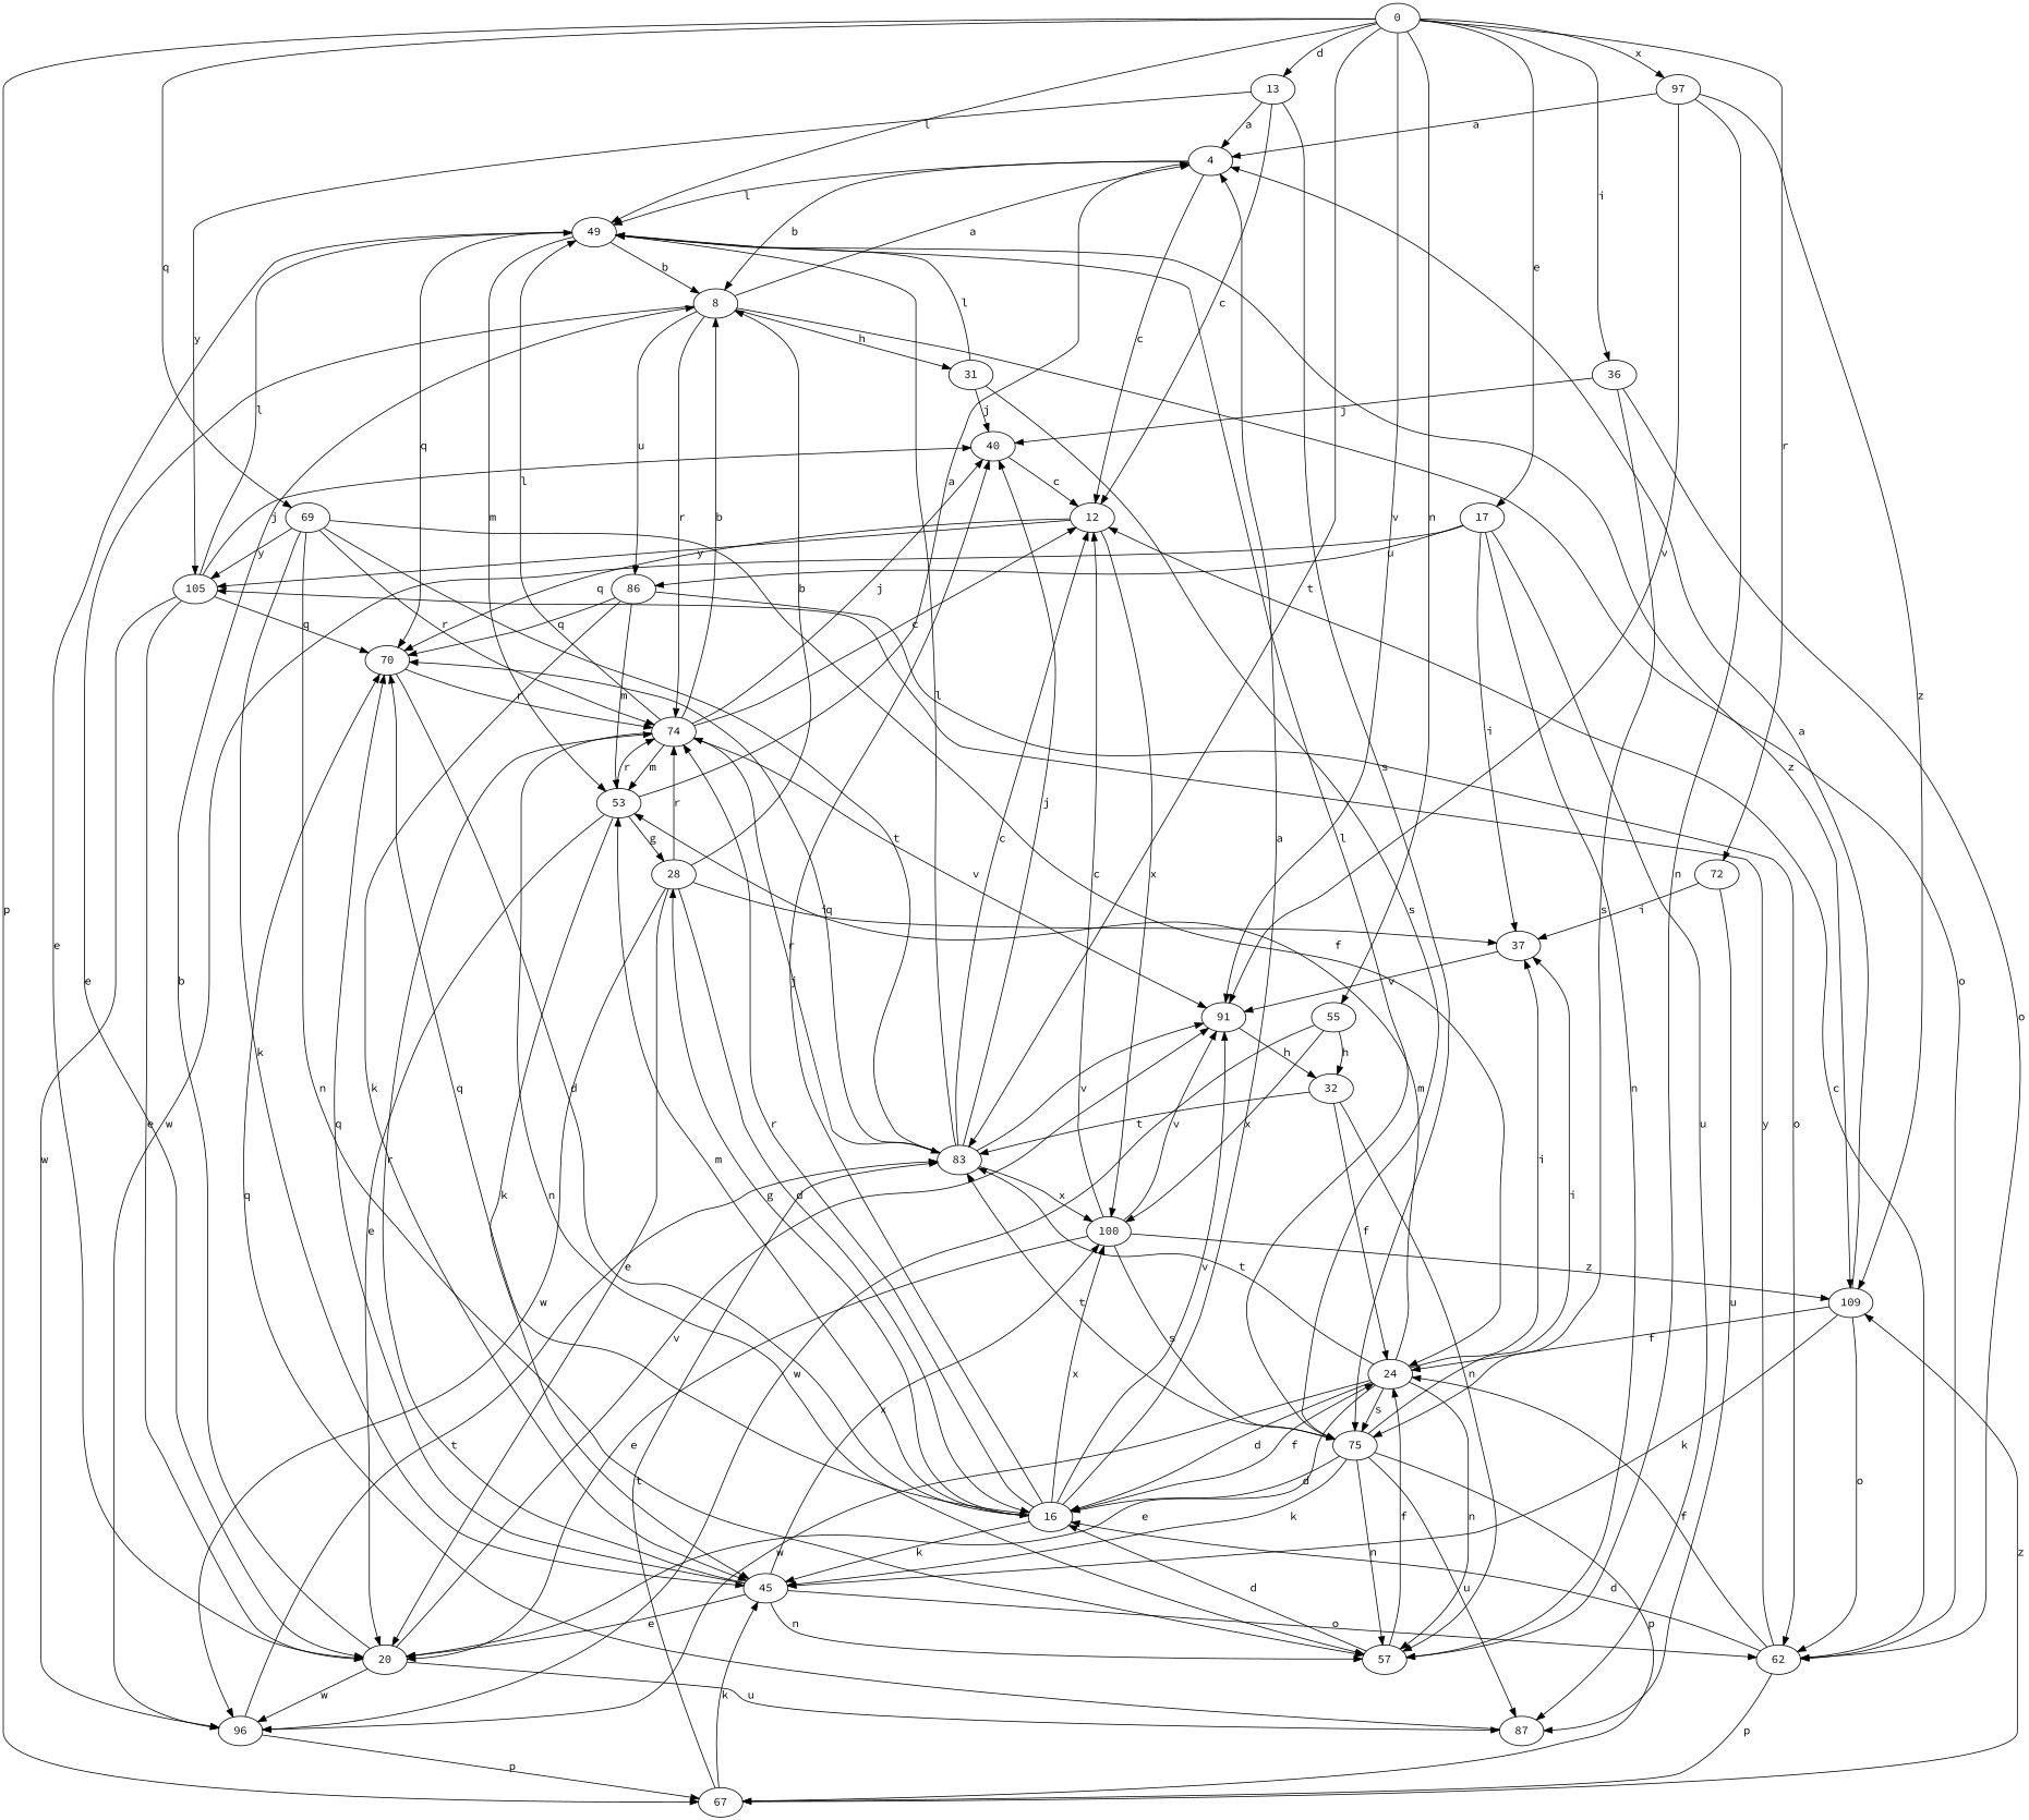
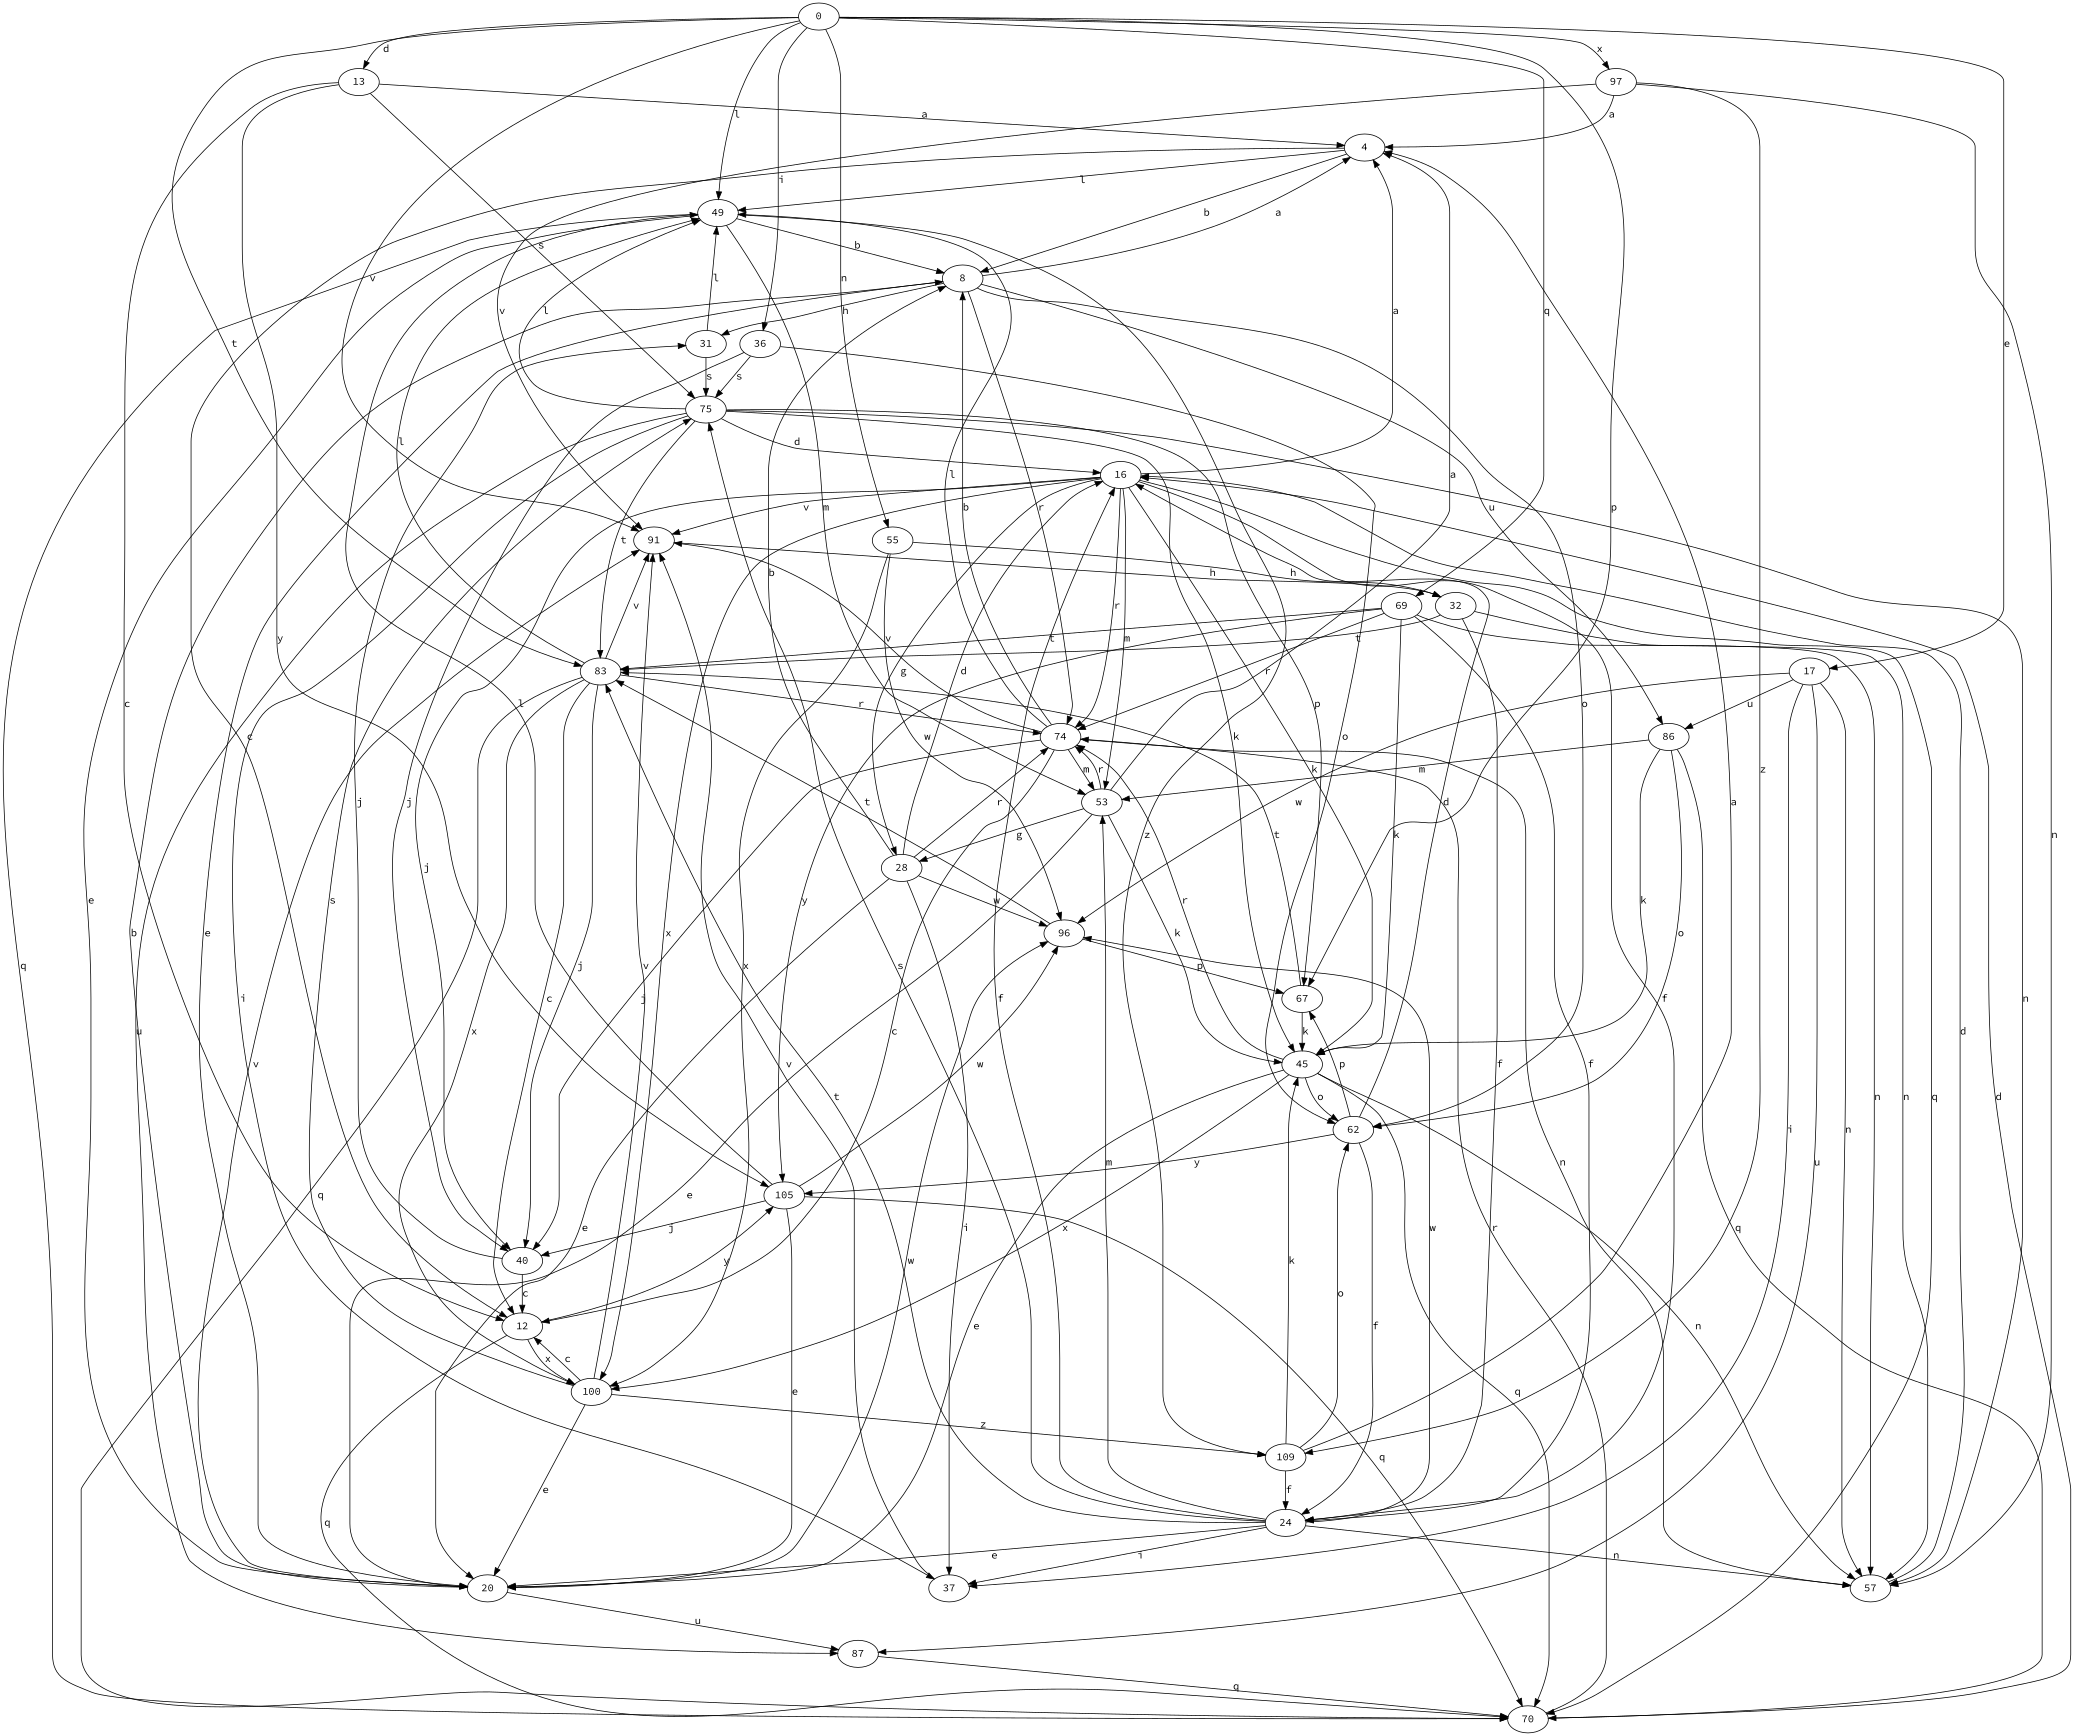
  strict digraph {
    fontname="Source Code Pro"
    node [fontname="Source Code Pro"]
    edge [fontname="Source Code Pro"]
    0
    13
    17
    36
    49
    55
    67
    69
-   72
    83
    91
    97
    4
    12
    105
    n16 [label=75]
    86
    37
    57
    87
    96
    62
    40
    8
    20
    70
    53
    109
    100
    32
    45
    74
    24
    31
    16
    28
    0 -> 13 [label=d]
    0 -> 17 [label=e]
    0 -> 36 [label=i]
    0 -> 49 [label=l]
    0 -> 55 [label=n]
    0 -> 67 [label=p]
    0 -> 69 [label=q]
-   0 -> 72 [label=r]
    0 -> 83 [label=t]
    0 -> 91 [label=v]
    0 -> 97 [label=x]
    13 -> 4 [label=a]
    13 -> 12 [label=c]
    13 -> 105 [label=y]
    13 -> n16 [label=s]
    17 -> 86 [label=u]
    17 -> 37 [label=i]
    17 -> 57 [label=n]
    17 -> 87 [label=u]
    17 -> 96 [label=w]
    36 -> n16 [label=s]
    36 -> 62 [label=o]
    36 -> 40 [label=j]
    49 -> 8 [label=b]
    49 -> 20 [label=e]
    49 -> 70 [label=q]
    49 -> 53 [label=m]
    49 -> 109 [label=z]
    55 -> 96 [label=w]
    55 -> 100 [label=x]
    55 -> 32 [label=h]
    67 -> 83 [label=t]
-   67 -> 109 [label=z]
    67 -> 45 [label=k]
    69 -> 83 [label=t]
    69 -> 105 [label=y]
    69 -> 57 [label=n]
    69 -> 45 [label=k]
    69 -> 74 [label=r]
    69 -> 24 [label=f]
-   72 -> 37 [label=i]
-   72 -> 87 [label=u]
    83 -> 49 [label=l]
    83 -> 91 [label=v]
    83 -> 12 [label=c]
    83 -> 40 [label=j]
    83 -> 70 [label=q]
    83 -> 100 [label=x]
    83 -> 74 [label=r]
    91 -> 32 [label=h]
    97 -> 91 [label=v]
    97 -> 4 [label=a]
    97 -> 57 [label=n]
    97 -> 109 [label=z]
    4 -> 49 [label=l]
    4 -> 12 [label=c]
    4 -> 8 [label=b]
    12 -> 105 [label=y]
    12 -> 70 [label=q]
    12 -> 100 [label=x]
    105 -> 49 [label=l]
    105 -> 96 [label=w]
    105 -> 40 [label=j]
    105 -> 20 [label=e]
    105 -> 70 [label=q]
    n16 -> 49 [label=l]
    n16 -> 67 [label=p]
    n16 -> 83 [label=t]
    n16 -> 37 [label=i]
    n16 -> 57 [label=n]
    n16 -> 87 [label=u]
    n16 -> 45 [label=k]
    n16 -> 16 [label=d]
    86 -> 62 [label=o]
    86 -> 70 [label=q]
    86 -> 53 [label=m]
    86 -> 45 [label=k]
    37 -> 91 [label=v]
-   57 -> 24 [label=f]
    57 -> 16 [label=d]
    87 -> 70 [label=q]
    96 -> 67 [label=p]
    96 -> 83 [label=t]
    62 -> 67 [label=p]
-   62 -> 12 [label=c]
    62 -> 105 [label=y]
    62 -> 24 [label=f]
    62 -> 16 [label=d]
    40 -> 12 [label=c]
    8 -> 4 [label=a]
    8 -> 86 [label=u]
    8 -> 62 [label=o]
    8 -> 20 [label=e]
    8 -> 74 [label=r]
    8 -> 31 [label=h]
    20 -> 91 [label=v]
    20 -> 87 [label=u]
    20 -> 96 [label=w]
    20 -> 8 [label=b]
    70 -> 74 [label=r]
    70 -> 16 [label=d]
    53 -> 4 [label=a]
    53 -> 20 [label=e]
    53 -> 45 [label=k]
    53 -> 74 [label=r]
    53 -> 28 [label=g]
    109 -> 4 [label=a]
    109 -> 62 [label=o]
    109 -> 45 [label=k]
    109 -> 24 [label=f]
    100 -> 91 [label=v]
    100 -> 12 [label=c]
    100 -> n16 [label=s]
    100 -> 20 [label=e]
    100 -> 109 [label=z]
    32 -> 83 [label=t]
    32 -> 57 [label=n]
    32 -> 24 [label=f]
    45 -> 57 [label=n]
    45 -> 62 [label=o]
    45 -> 20 [label=e]
    45 -> 70 [label=q]
    45 -> 100 [label=x]
    45 -> 74 [label=r]
    74 -> 49 [label=l]
    74 -> 91 [label=v]
    74 -> 12 [label=c]
    74 -> 57 [label=n]
    74 -> 40 [label=j]
    74 -> 8 [label=b]
    74 -> 53 [label=m]
    24 -> 83 [label=t]
    24 -> n16 [label=s]
    24 -> 37 [label=i]
    24 -> 57 [label=n]
    24 -> 96 [label=w]
    24 -> 20 [label=e]
    24 -> 53 [label=m]
-   24 -> 16 [label=d]
+   24 -> 16 [label=f]
    31 -> 49 [label=l]
    31 -> n16 [label=s]
-   31 -> 40 [label=j]
+   40 -> 31 [label=j]
    16 -> 91 [label=v]
    16 -> 4 [label=a]
    16 -> 40 [label=j]
    16 -> 70 [label=q]
    16 -> 53 [label=m]
    16 -> 100 [label=x]
    16 -> 45 [label=k]
    16 -> 74 [label=r]
    16 -> 24 [label=f]
    16 -> 28 [label=g]
    28 -> 37 [label=i]
    28 -> 96 [label=w]
    28 -> 8 [label=b]
    28 -> 20 [label=e]
    28 -> 74 [label=r]
    28 -> 16 [label=d]
  }
